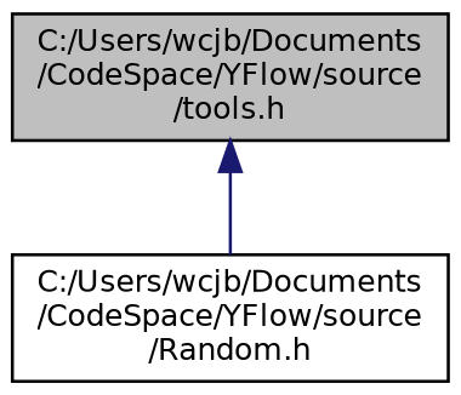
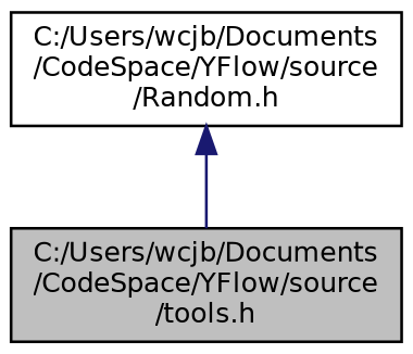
  digraph {
    node [color=black fontname=Helvetica fontsize=10 shape=record style=filled]
    n1 [fillcolor=grey75 fontcolor=black height=0.2 label="C:/Users/wcjb/Documents\l/CodeSpace/YFlow/source\l/tools.h" width=0.4]
    n2 [fillcolor=white height=0.2 label="C:/Users/wcjb/Documents\l/CodeSpace/YFlow/source\l/Random.h" width=0.4]
-   n1 -> n2 [color=midnightblue dir=back fontname=Helvetica fontsize=10 labelfontname=Helvetica labelfontsize=10 style=solid]
+   n2 -> n1 [color=midnightblue dir=back fontname=Helvetica fontsize=10 labelfontname=Helvetica labelfontsize=10 style=solid]
  }
